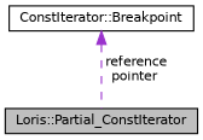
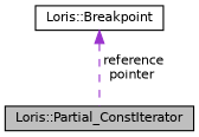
  digraph {
    node [color=black fontname=Helvetica fontsize=10 shape=record style=filled]
    n1 [fillcolor=grey75 fontcolor=black height=0.2 label="Loris::Partial_ConstIterator" width=0.4]
-   n2 [fillcolor=white height=0.2 label="ConstIterator::Breakpoint" width=0.4]
+   n2 [fillcolor=white height=0.2 label="Loris::Breakpoint" width=0.4]
    n2 -> n1 [color=darkorchid3 dir=back fontname=Helvetica fontsize=10 label=" reference\npointer" labelfontname=Helvetica labelfontsize=10 style=dashed]
  }
